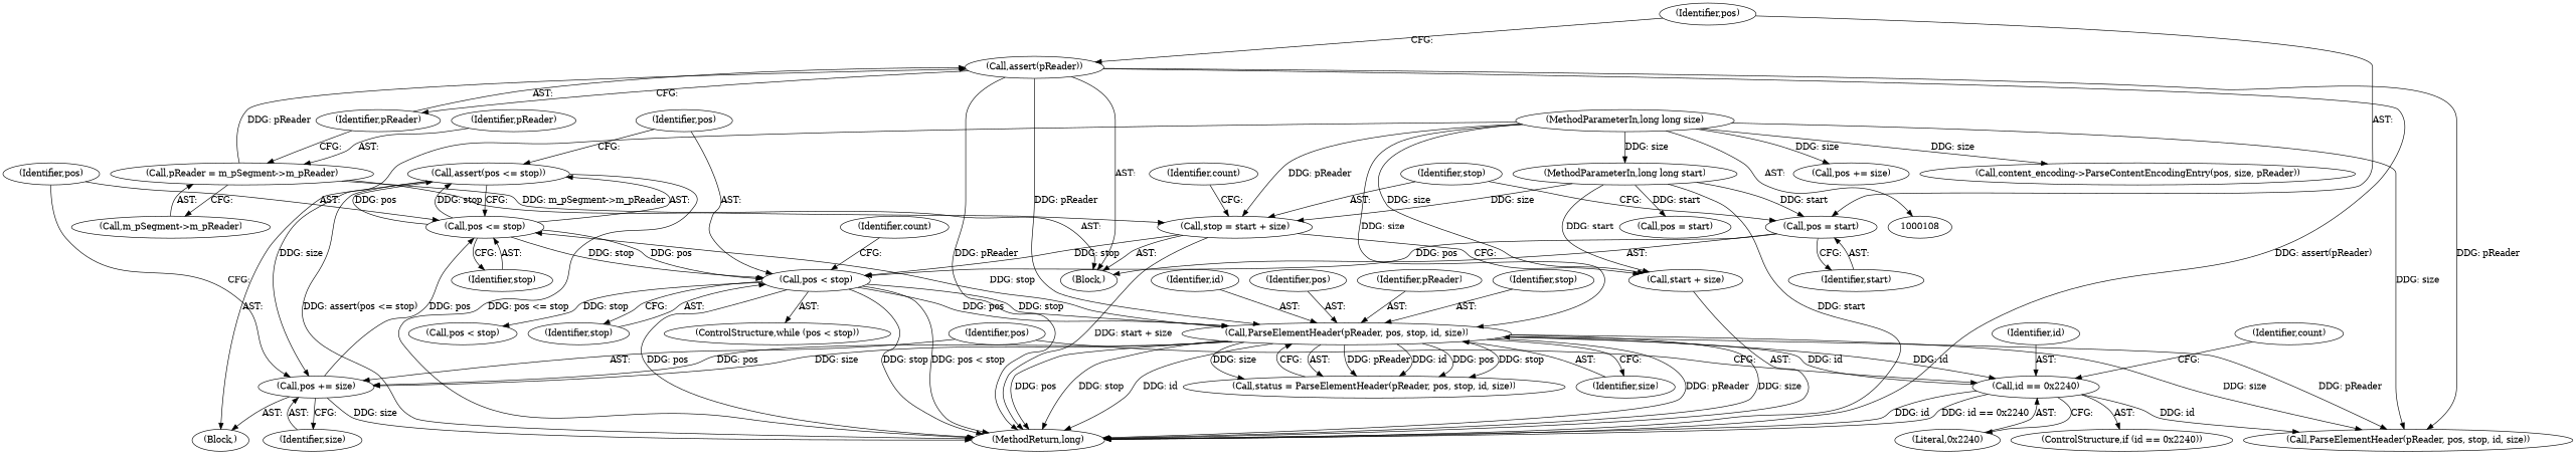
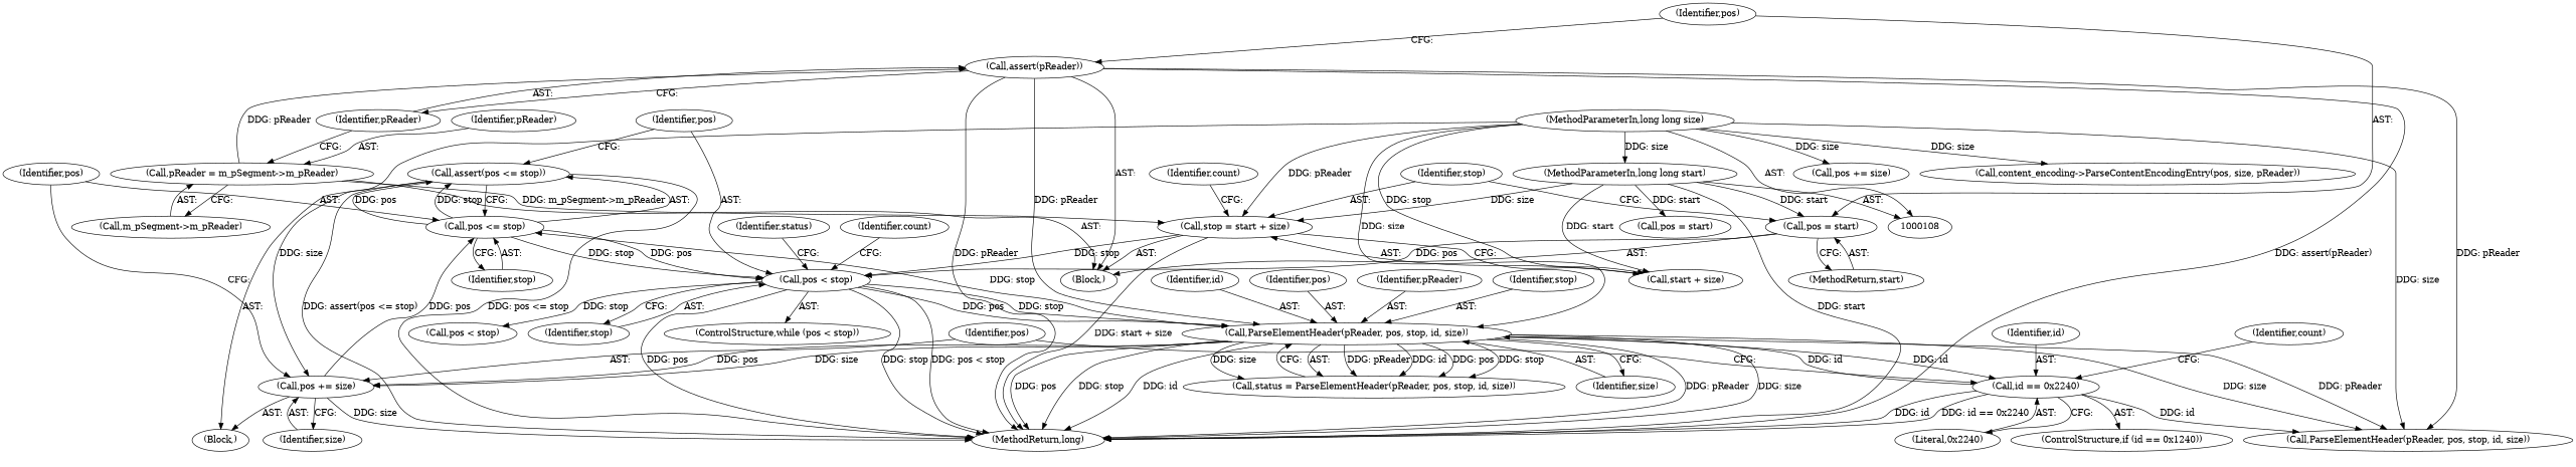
  digraph {
    n1 [label="(Call,assert(pos <= stop))"]
    n2 [label="(Call,pos <= stop)"]
    n3 [label="(MethodReturn,long)"]
    n4 [label="(Block,)"]
    n5 [label="(Call,pos < stop)"]
    n6 [label="(Identifier,stop)"]
    n7 [label="(Call,ParseElementHeader(pReader, pos, stop, id, size))"]
    n8 [label="(ControlStructure,while (pos < stop))"]
    n9 [label="(Call,pos < stop)"]
    n10 [label="(Identifier,stop)"]
    n11 [label="(Call,pos += size)"]
    n12 [label="(Identifier,size)"]
    n13 [label="(Call,id == 0x2240)"]
    n14 [label="(Call,status = ParseElementHeader(pReader, pos, stop, id, size))"]
    n15 [label="(Call,ParseElementHeader(pReader, pos, stop, id, size))"]
    n16 [label="(Identifier,size)"]
-   n17 [label="(ControlStructure,if (id == 0x2240))"]
+   n17 [label="(ControlStructure,if (id == 0x1240))"]
    n18 [label="(Literal,0x2240)"]
    n19 [label="(Call,assert(pReader))"]
    n20 [label="(Identifier,pReader)"]
    n21 [label="(Block,)"]
    n22 [label="(Call,pReader = m_pSegment->m_pReader)"]
    n23 [label="(Call,m_pSegment->m_pReader)"]
    n24 [label="(Call,stop = start + size)"]
    n25 [label="(Call,pos = start)"]
-   n26 [label="(Identifier,start)"]
+   n26 [label="(MethodReturn,start)"]
    n27 [label="(MethodParameterIn,long long start)"]
    n28 [label="(Call,pos = start)"]
    n29 [label="(Call,start + size)"]
    1000108
    n31 [label="(MethodParameterIn,long long size)"]
    n32 [label="(Call,pos += size)"]
    n33 [label="(Call,content_encoding->ParseContentEncodingEntry(pos, size, pReader))"]
    n34 [label="(Identifier,stop)"]
    n35 [label="(Identifier,pos)"]
+   n36 [label="(Identifier,status)"]
    n37 [label="(Identifier,pos)"]
    n38 [label="(Identifier,pos)"]
    n39 [label="(Identifier,id)"]
    n40 [label="(Identifier,pReader)"]
    n41 [label="(Identifier,pos)"]
    n42 [label="(Identifier,count)"]
    n43 [label="(Identifier,stop)"]
    n44 [label="(Identifier,pos)"]
    n45 [label="(Identifier,pReader)"]
    n46 [label="(Identifier,id)"]
    n47 [label="(Identifier,count)"]
    n48 [label="(Identifier,count)"]
    n1 -> n2 [label="CFG: "]
    n1 -> n3 [label="DDG: assert(pos <= stop)"]
    n1 -> n3 [label="DDG: pos <= stop"]
    n1 -> n4 [label="AST: "]
    n2 -> n1 [label="AST: "]
    n2 -> n1 [label="DDG: pos"]
    n2 -> n1 [label="DDG: stop"]
    n2 -> n5 [label="DDG: pos"]
    n2 -> n5 [label="DDG: stop"]
    n2 -> n6 [label="CFG: "]
    n5 -> n3 [label="DDG: pos < stop"]
    n5 -> n3 [label="DDG: pos"]
    n5 -> n3 [label="DDG: stop"]
    n5 -> n7 [label="DDG: pos"]
    n5 -> n7 [label="DDG: stop"]
    n5 -> n8 [label="AST: "]
    n5 -> n9 [label="DDG: stop"]
    n5 -> n10 [label="CFG: "]
    n6 -> n2 [label="AST: "]
    n7 -> n2 [label="DDG: stop"]
    n7 -> n3 [label="DDG: pReader"]
    n7 -> n3 [label="DDG: size"]
    n7 -> n3 [label="DDG: pos"]
    n7 -> n3 [label="DDG: stop"]
    n7 -> n3 [label="DDG: id"]
    n7 -> n11 [label="DDG: size"]
    n7 -> n11 [label="DDG: pos"]
    n7 -> n13 [label="DDG: id"]
    n7 -> n14 [label="AST: "]
    n7 -> n14 [label="DDG: pReader"]
    n7 -> n14 [label="DDG: id"]
    n7 -> n14 [label="DDG: pos"]
    n7 -> n14 [label="DDG: stop"]
    n7 -> n14 [label="DDG: size"]
    n7 -> n15 [label="DDG: pReader"]
    n7 -> n15 [label="DDG: size"]
    n7 -> n16 [label="CFG: "]
    n10 -> n5 [label="AST: "]
    n11 -> n2 [label="DDG: pos"]
    n11 -> n3 [label="DDG: size"]
    n11 -> n4 [label="AST: "]
    n11 -> n12 [label="CFG: "]
    n12 -> n11 [label="AST: "]
    n13 -> n3 [label="DDG: id"]
    n13 -> n3 [label="DDG: id == 0x2240"]
    n13 -> n7 [label="DDG: id"]
    n13 -> n15 [label="DDG: id"]
    n13 -> n17 [label="AST: "]
    n13 -> n18 [label="CFG: "]
    n14 -> n7 [label="CFG: "]
    n16 -> n7 [label="AST: "]
    n18 -> n13 [label="AST: "]
    n19 -> n3 [label="DDG: pReader"]
    n19 -> n3 [label="DDG: assert(pReader)"]
    n19 -> n7 [label="DDG: pReader"]
    n19 -> n15 [label="DDG: pReader"]
    n19 -> n20 [label="CFG: "]
    n19 -> n21 [label="AST: "]
    n20 -> n19 [label="AST: "]
    n20 -> n22 [label="CFG: "]
    n22 -> n19 [label="DDG: pReader"]
    n22 -> n21 [label="AST: "]
    n22 -> n23 [label="CFG: "]
    n22 -> n24 [label="DDG: m_pSegment->m_pReader"]
    n23 -> n22 [label="AST: "]
    n24 -> n3 [label="DDG: start + size"]
    n24 -> n5 [label="DDG: stop"]
    n24 -> n21 [label="AST: "]
    n24 -> n29 [label="CFG: "]
    n25 -> n5 [label="DDG: pos"]
    n25 -> n21 [label="AST: "]
    n25 -> n26 [label="CFG: "]
    n26 -> n25 [label="AST: "]
    n27 -> n3 [label="DDG: start"]
    n27 -> n24 [label="DDG: size"]
    n27 -> n25 [label="DDG: start"]
    n27 -> n28 [label="DDG: start"]
    n27 -> n29 [label="DDG: start"]
-   n29 -> n3 [label="AST: "]
+   n27 -> 1000108 [label="AST: "]
+   n29 -> n24 [label="AST: "]
    n31 -> n7 [label="DDG: size"]
    n31 -> n11 [label="DDG: size"]
    n31 -> n15 [label="DDG: size"]
    n31 -> n24 [label="DDG: pReader"]
    n31 -> n27 [label="DDG: size"]
-   n31 -> n29 [label="DDG: size"]
+   n31 -> n29 [label="DDG: stop"]
    n31 -> 1000108 [label="AST: "]
    n31 -> n32 [label="DDG: size"]
    n31 -> n33 [label="DDG: size"]
    n34 -> n24 [label="AST: "]
    n34 -> n25 [label="CFG: "]
    n35 -> n2 [label="AST: "]
    n35 -> n11 [label="CFG: "]
+   n36 -> n5 [label="CFG: "]
    n37 -> n11 [label="AST: "]
    n37 -> n13 [label="CFG: "]
    n38 -> n7 [label="AST: "]
    n39 -> n13 [label="AST: "]
    n40 -> n7 [label="AST: "]
    n41 -> n1 [label="CFG: "]
    n41 -> n5 [label="AST: "]
    n42 -> n5 [label="CFG: "]
    n43 -> n7 [label="AST: "]
    n44 -> n19 [label="CFG: "]
    n44 -> n25 [label="AST: "]
    n45 -> n22 [label="AST: "]
    n46 -> n7 [label="AST: "]
    n47 -> n13 [label="CFG: "]
    n48 -> n24 [label="CFG: "]
  }
